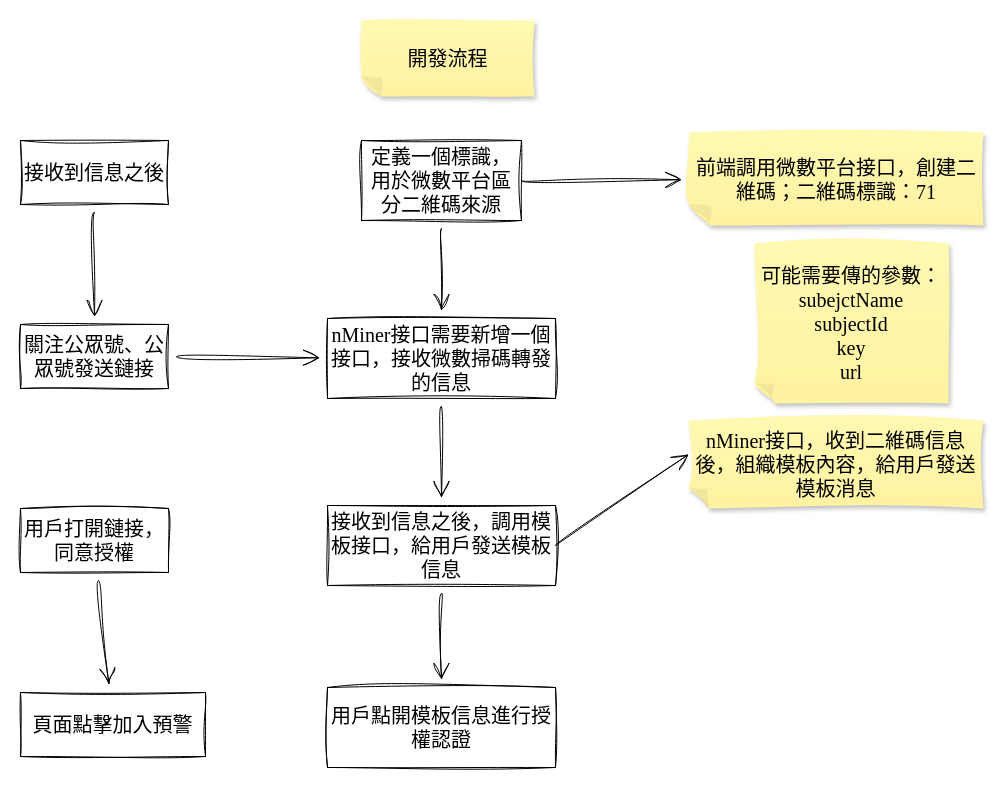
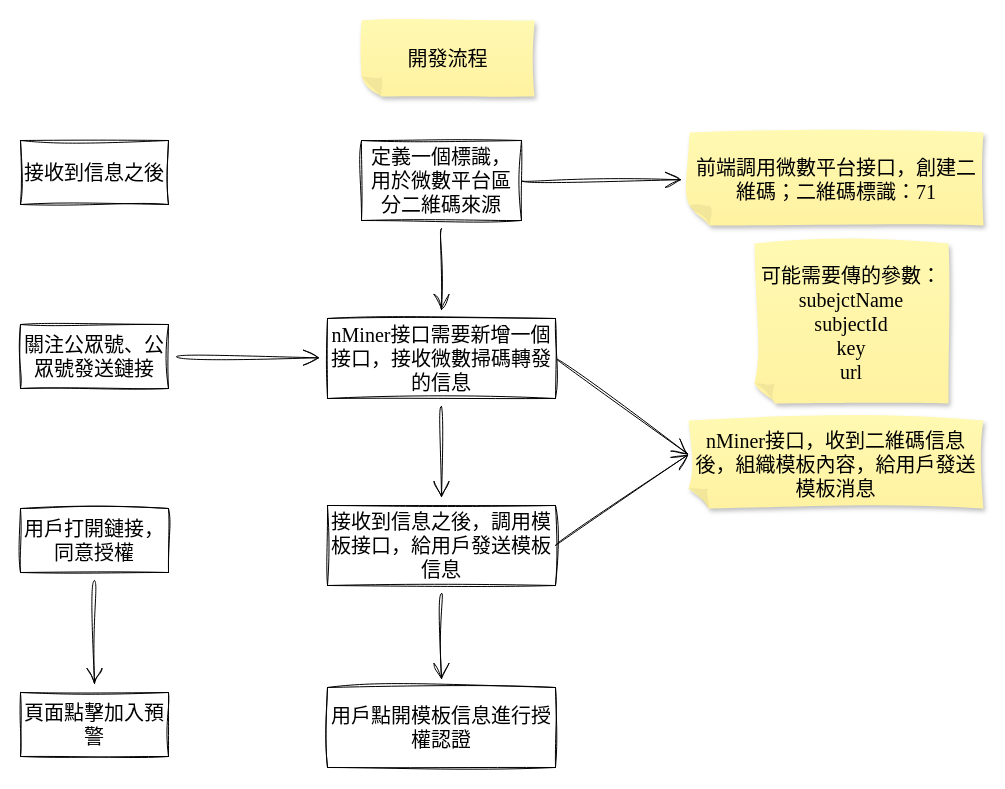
  <mxCell id="0" />
  <mxCell id="1" parent="0" />
- <mxCell id="2" value="" style="edgeStyle=none;curved=1;rounded=0;sketch=1;hachureGap=4;jiggle=2;orthogonalLoop=1;jettySize=auto;html=1;fontFamily=Architects Daughter;fontSource=https%3A%2F%2Ffonts.googleapis.com%2Fcss%3Ffamily%3DArchitects%2BDaughter;fontSize=16;endArrow=open;startSize=14;endSize=14;sourcePerimeterSpacing=8;targetPerimeterSpacing=8;" parent="1" source="3" target="5" edge="1"><mxGeometry relative="1" as="geometry" /></mxCell>
  <mxCell id="3" value="接收到信息之後" style="rounded=0;whiteSpace=wrap;html=1;sketch=1;hachureGap=4;jiggle=2;fontFamily=Architects Daughter;fontSource=https%3A%2F%2Ffonts.googleapis.com%2Fcss%3Ffamily%3DArchitects%2BDaughter;fontSize=20;" parent="1" vertex="1"><mxGeometry x="20" y="140" width="148" height="64" as="geometry" /></mxCell>
  <mxCell id="4" value="" style="edgeStyle=none;curved=1;rounded=0;sketch=1;hachureGap=4;jiggle=2;orthogonalLoop=1;jettySize=auto;html=1;fontFamily=Architects Daughter;fontSource=https%3A%2F%2Ffonts.googleapis.com%2Fcss%3Ffamily%3DArchitects%2BDaughter;fontSize=16;endArrow=open;startSize=14;endSize=14;sourcePerimeterSpacing=8;targetPerimeterSpacing=8;" parent="1" source="5" target="14" edge="1"><mxGeometry relative="1" as="geometry" /></mxCell>
  <mxCell id="5" value="關注公眾號、公眾號發送鏈接" style="rounded=0;whiteSpace=wrap;html=1;sketch=1;hachureGap=4;jiggle=2;fontFamily=Architects Daughter;fontSource=https%3A%2F%2Ffonts.googleapis.com%2Fcss%3Ffamily%3DArchitects%2BDaughter;fontSize=20;" parent="1" vertex="1"><mxGeometry x="20" y="324" width="148" height="64" as="geometry" /></mxCell>
  <mxCell id="6" value="" style="edgeStyle=none;curved=1;rounded=0;sketch=1;hachureGap=4;jiggle=2;orthogonalLoop=1;jettySize=auto;html=1;fontFamily=Architects Daughter;fontSource=https%3A%2F%2Ffonts.googleapis.com%2Fcss%3Ffamily%3DArchitects%2BDaughter;fontSize=16;endArrow=open;startSize=14;endSize=14;sourcePerimeterSpacing=8;targetPerimeterSpacing=8;" parent="1" source="7" target="8" edge="1"><mxGeometry relative="1" as="geometry" /></mxCell>
  <mxCell id="7" value="用戶打開鏈接，同意授權" style="rounded=0;whiteSpace=wrap;html=1;sketch=1;hachureGap=4;jiggle=2;fontFamily=Architects Daughter;fontSource=https%3A%2F%2Ffonts.googleapis.com%2Fcss%3Ffamily%3DArchitects%2BDaughter;fontSize=20;" parent="1" vertex="1"><mxGeometry x="20" y="508" width="148" height="64" as="geometry" /></mxCell>
- <mxCell id="8" value="頁面點擊加入預警" style="rounded=0;whiteSpace=wrap;html=1;sketch=1;hachureGap=4;jiggle=2;fontFamily=Architects Daughter;fontSource=https%3A%2F%2Ffonts.googleapis.com%2Fcss%3Ffamily%3DArchitects%2BDaughter;fontSize=20;" parent="1" vertex="1"><mxGeometry x="20" y="692" width="185" height="64" as="geometry" /></mxCell>
+ <mxCell id="8" value="頁面點擊加入預警" style="rounded=0;whiteSpace=wrap;html=1;sketch=1;hachureGap=4;jiggle=2;fontFamily=Architects Daughter;fontSource=https%3A%2F%2Ffonts.googleapis.com%2Fcss%3Ffamily%3DArchitects%2BDaughter;fontSize=20;" parent="1" vertex="1"><mxGeometry x="20" y="692" width="148" height="64" as="geometry" /></mxCell>
  <mxCell id="9" value="" style="edgeStyle=none;curved=1;rounded=0;sketch=1;hachureGap=4;jiggle=2;orthogonalLoop=1;jettySize=auto;html=1;fontFamily=Architects Daughter;fontSource=https%3A%2F%2Ffonts.googleapis.com%2Fcss%3Ffamily%3DArchitects%2BDaughter;fontSize=16;endArrow=open;startSize=14;endSize=14;sourcePerimeterSpacing=8;targetPerimeterSpacing=8;" parent="1" source="11" target="14" edge="1"><mxGeometry relative="1" as="geometry" /></mxCell>
  <mxCell id="10" style="edgeStyle=none;curved=1;rounded=0;sketch=1;hachureGap=4;jiggle=2;orthogonalLoop=1;jettySize=auto;html=1;exitX=1;exitY=0.5;exitDx=0;exitDy=0;fontFamily=Architects Daughter;fontSource=https%3A%2F%2Ffonts.googleapis.com%2Fcss%3Ffamily%3DArchitects%2BDaughter;fontSize=16;endArrow=open;startSize=14;endSize=14;sourcePerimeterSpacing=8;targetPerimeterSpacing=8;" parent="1" source="11" target="20" edge="1"><mxGeometry relative="1" as="geometry" /></mxCell>
  <mxCell id="11" value="定義一個標識，用於微數平台區分二維碼來源" style="rounded=0;whiteSpace=wrap;html=1;sketch=1;hachureGap=4;jiggle=2;fontFamily=Architects Daughter;fontSource=https%3A%2F%2Ffonts.googleapis.com%2Fcss%3Ffamily%3DArchitects%2BDaughter;fontSize=20;" parent="1" vertex="1"><mxGeometry x="361" y="140" width="160" height="80" as="geometry" /></mxCell>
  <mxCell id="12" value="" style="edgeStyle=none;curved=1;rounded=0;sketch=1;hachureGap=4;jiggle=2;orthogonalLoop=1;jettySize=auto;html=1;fontFamily=Architects Daughter;fontSource=https%3A%2F%2Ffonts.googleapis.com%2Fcss%3Ffamily%3DArchitects%2BDaughter;fontSize=16;endArrow=open;startSize=14;endSize=14;sourcePerimeterSpacing=8;targetPerimeterSpacing=8;" parent="1" source="14" target="17" edge="1"><mxGeometry relative="1" as="geometry" /></mxCell>
+ <mxCell id="13" style="edgeStyle=none;curved=1;rounded=0;sketch=1;hachureGap=4;jiggle=2;orthogonalLoop=1;jettySize=auto;html=1;exitX=1;exitY=0.5;exitDx=0;exitDy=0;fontFamily=Architects Daughter;fontSource=https%3A%2F%2Ffonts.googleapis.com%2Fcss%3Ffamily%3DArchitects%2BDaughter;fontSize=16;endArrow=open;startSize=14;endSize=14;sourcePerimeterSpacing=8;targetPerimeterSpacing=8;entryX=0;entryY=0;entryDx=295;entryDy=54;entryPerimeter=0;" parent="1" source="14" target="21" edge="1"><mxGeometry relative="1" as="geometry" /></mxCell>
  <mxCell id="14" value="nMiner接口需要新增一個接口，接收微數掃碼轉發的信息" style="rounded=0;whiteSpace=wrap;html=1;sketch=1;hachureGap=4;jiggle=2;fontFamily=Architects Daughter;fontSource=https%3A%2F%2Ffonts.googleapis.com%2Fcss%3Ffamily%3DArchitects%2BDaughter;fontSize=20;" parent="1" vertex="1"><mxGeometry x="327" y="318" width="228" height="80" as="geometry" /></mxCell>
  <mxCell id="15" value="" style="edgeStyle=none;curved=1;rounded=0;sketch=1;hachureGap=4;jiggle=2;orthogonalLoop=1;jettySize=auto;html=1;fontFamily=Architects Daughter;fontSource=https%3A%2F%2Ffonts.googleapis.com%2Fcss%3Ffamily%3DArchitects%2BDaughter;fontSize=16;endArrow=open;startSize=14;endSize=14;sourcePerimeterSpacing=8;targetPerimeterSpacing=8;" parent="1" source="17" target="18" edge="1"><mxGeometry relative="1" as="geometry" /></mxCell>
  <mxCell id="16" style="edgeStyle=none;curved=1;rounded=0;sketch=1;hachureGap=4;jiggle=2;orthogonalLoop=1;jettySize=auto;html=1;exitX=1;exitY=0.5;exitDx=0;exitDy=0;entryX=0;entryY=0;entryDx=295;entryDy=54;entryPerimeter=0;fontFamily=Architects Daughter;fontSource=https%3A%2F%2Ffonts.googleapis.com%2Fcss%3Ffamily%3DArchitects%2BDaughter;fontSize=16;endArrow=open;startSize=14;endSize=14;sourcePerimeterSpacing=8;targetPerimeterSpacing=8;" parent="1" source="17" target="21" edge="1"><mxGeometry relative="1" as="geometry" /></mxCell>
  <mxCell id="17" value="接收到信息之後，調用模板接口，給用戶發送模板信息" style="rounded=0;whiteSpace=wrap;html=1;sketch=1;hachureGap=4;jiggle=2;fontFamily=Architects Daughter;fontSource=https%3A%2F%2Ffonts.googleapis.com%2Fcss%3Ffamily%3DArchitects%2BDaughter;fontSize=20;" parent="1" vertex="1"><mxGeometry x="327" y="505" width="228" height="80" as="geometry" /></mxCell>
  <mxCell id="18" value="用戶點開模板信息進行授權認證" style="rounded=0;whiteSpace=wrap;html=1;sketch=1;hachureGap=4;jiggle=2;fontFamily=Architects Daughter;fontSource=https%3A%2F%2Ffonts.googleapis.com%2Fcss%3Ffamily%3DArchitects%2BDaughter;fontSize=20;" parent="1" vertex="1"><mxGeometry x="327" y="687" width="228" height="80" as="geometry" /></mxCell>
  <mxCell id="19" value="開發流程" style="shape=note;whiteSpace=wrap;html=1;backgroundOutline=1;fontColor=#000000;darkOpacity=0.05;fillColor=#FFF9B2;strokeColor=none;fillStyle=solid;direction=west;gradientDirection=north;gradientColor=#FFF2A1;shadow=1;size=20;pointerEvents=1;sketch=1;hachureGap=4;jiggle=2;fontFamily=Architects Daughter;fontSource=https%3A%2F%2Ffonts.googleapis.com%2Fcss%3Ffamily%3DArchitects%2BDaughter;fontSize=20;" parent="1" vertex="1"><mxGeometry x="361" y="20" width="173" height="76" as="geometry" /></mxCell>
  <mxCell id="20" value="前端調用微數平台接口，創建二維碼；二維碼標識：71" style="shape=note;whiteSpace=wrap;html=1;backgroundOutline=1;fontColor=#000000;darkOpacity=0.05;fillColor=#FFF9B2;strokeColor=none;fillStyle=solid;direction=west;gradientDirection=north;gradientColor=#FFF2A1;shadow=1;size=20;pointerEvents=1;sketch=1;hachureGap=4;jiggle=2;fontFamily=Architects Daughter;fontSource=https%3A%2F%2Ffonts.googleapis.com%2Fcss%3Ffamily%3DArchitects%2BDaughter;fontSize=20;" parent="1" vertex="1"><mxGeometry x="689" y="132" width="294" height="93" as="geometry" /></mxCell>
  <mxCell id="21" value="nMiner接口，收到二維碼信息後，組織模板內容，給用戶發送模板消息" style="shape=note;whiteSpace=wrap;html=1;backgroundOutline=1;fontColor=#000000;darkOpacity=0.05;fillColor=#FFF9B2;strokeColor=none;fillStyle=solid;direction=west;gradientDirection=north;gradientColor=#FFF2A1;shadow=1;size=20;pointerEvents=1;sketch=1;hachureGap=4;jiggle=2;fontFamily=Architects Daughter;fontSource=https%3A%2F%2Ffonts.googleapis.com%2Fcss%3Ffamily%3DArchitects%2BDaughter;fontSize=20;" parent="1" vertex="1"><mxGeometry x="688" y="420" width="295" height="88" as="geometry" /></mxCell>
  <mxCell id="22" value="可能需要傳的參數：&lt;br&gt;subejctName&lt;br&gt;subjectId&lt;br&gt;key&lt;br&gt;url" style="shape=note;whiteSpace=wrap;html=1;backgroundOutline=1;fontColor=#000000;darkOpacity=0.05;fillColor=#FFF9B2;strokeColor=none;fillStyle=solid;direction=west;gradientDirection=north;gradientColor=#FFF2A1;shadow=1;size=20;pointerEvents=1;sketch=1;hachureGap=4;jiggle=2;fontFamily=Architects Daughter;fontSource=https%3A%2F%2Ffonts.googleapis.com%2Fcss%3Ffamily%3DArchitects%2BDaughter;fontSize=20;" parent="1" vertex="1"><mxGeometry x="754" y="243" width="194" height="160" as="geometry" /></mxCell>
